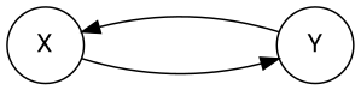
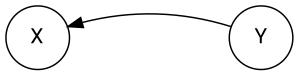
  digraph {
    nodesep=1.5
    fontname=Roboto
    node [shape=circle fontname=Roboto]
    edge [fontname=Roboto]
    n1 [label=X width=0.6]
    n2 [label=Y width=0.6]
    subgraph sub_1 {
      rank=min
      n1
      n2
    }
-   n1 -> n2
    n2 -> n1
  }
